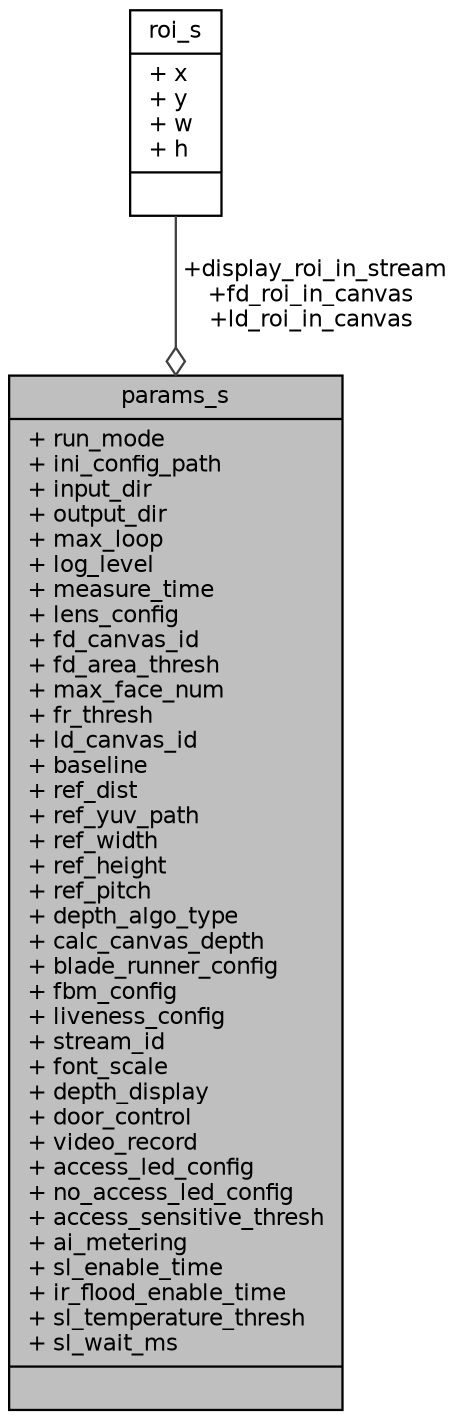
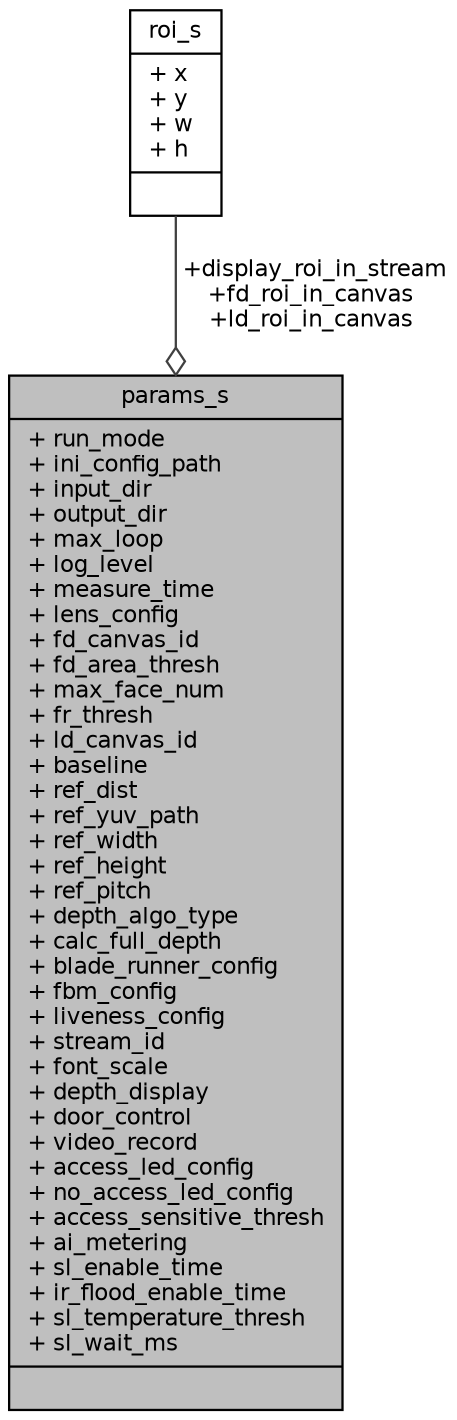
  digraph {
    node [color=black fontname=Helvetica fontsize=10 shape=record]
-   n1 [fillcolor=grey75 fontcolor=black height=0.2 label="{params_s\n|+ run_mode\l+ ini_config_path\l+ input_dir\l+ output_dir\l+ max_loop\l+ log_level\l+ measure_time\l+ lens_config\l+ fd_canvas_id\l+ fd_area_thresh\l+ max_face_num\l+ fr_thresh\l+ ld_canvas_id\l+ baseline\l+ ref_dist\l+ ref_yuv_path\l+ ref_width\l+ ref_height\l+ ref_pitch\l+ depth_algo_type\l+ calc_canvas_depth\l+ blade_runner_config\l+ fbm_config\l+ liveness_config\l+ stream_id\l+ font_scale\l+ depth_display\l+ door_control\l+ video_record\l+ access_led_config\l+ no_access_led_config\l+ access_sensitive_thresh\l+ ai_metering\l+ sl_enable_time\l+ ir_flood_enable_time\l+ sl_temperature_thresh\l+ sl_wait_ms\l|}" style=filled width=0.4]
+   n1 [fillcolor=grey75 fontcolor=black height=0.2 label="{params_s\n|+ run_mode\l+ ini_config_path\l+ input_dir\l+ output_dir\l+ max_loop\l+ log_level\l+ measure_time\l+ lens_config\l+ fd_canvas_id\l+ fd_area_thresh\l+ max_face_num\l+ fr_thresh\l+ ld_canvas_id\l+ baseline\l+ ref_dist\l+ ref_yuv_path\l+ ref_width\l+ ref_height\l+ ref_pitch\l+ depth_algo_type\l+ calc_full_depth\l+ blade_runner_config\l+ fbm_config\l+ liveness_config\l+ stream_id\l+ font_scale\l+ depth_display\l+ door_control\l+ video_record\l+ access_led_config\l+ no_access_led_config\l+ access_sensitive_thresh\l+ ai_metering\l+ sl_enable_time\l+ ir_flood_enable_time\l+ sl_temperature_thresh\l+ sl_wait_ms\l|}" style=filled width=0.4]
    n2 [height=0.2 label="{roi_s\n|+ x\l+ y\l+ w\l+ h\l|}" width=0.4]
    n2 -> n1 [arrowhead=odiamond color=grey25 fontname=Helvetica fontsize=10 label=" +display_roi_in_stream\n+fd_roi_in_canvas\n+ld_roi_in_canvas" labelfontname=Helvetica labelfontsize=10 style=solid]
  }
